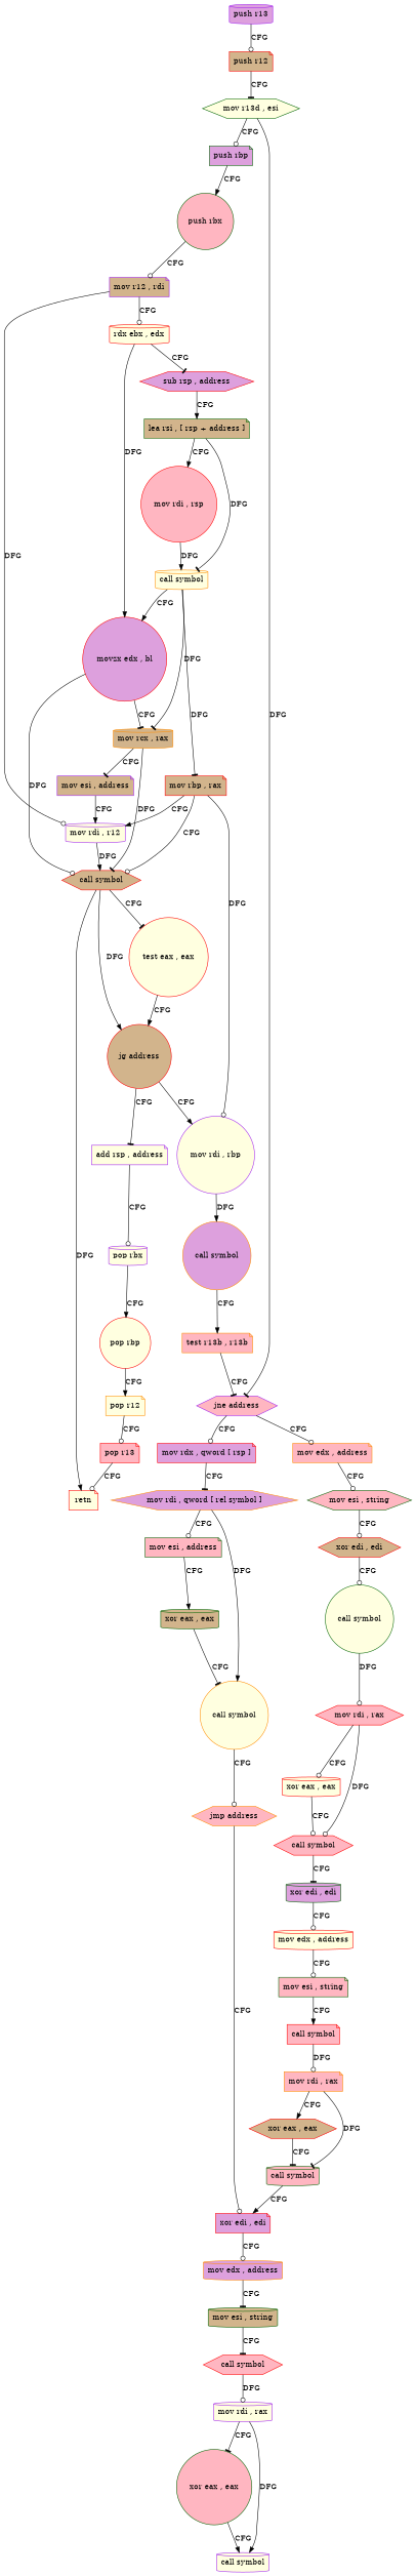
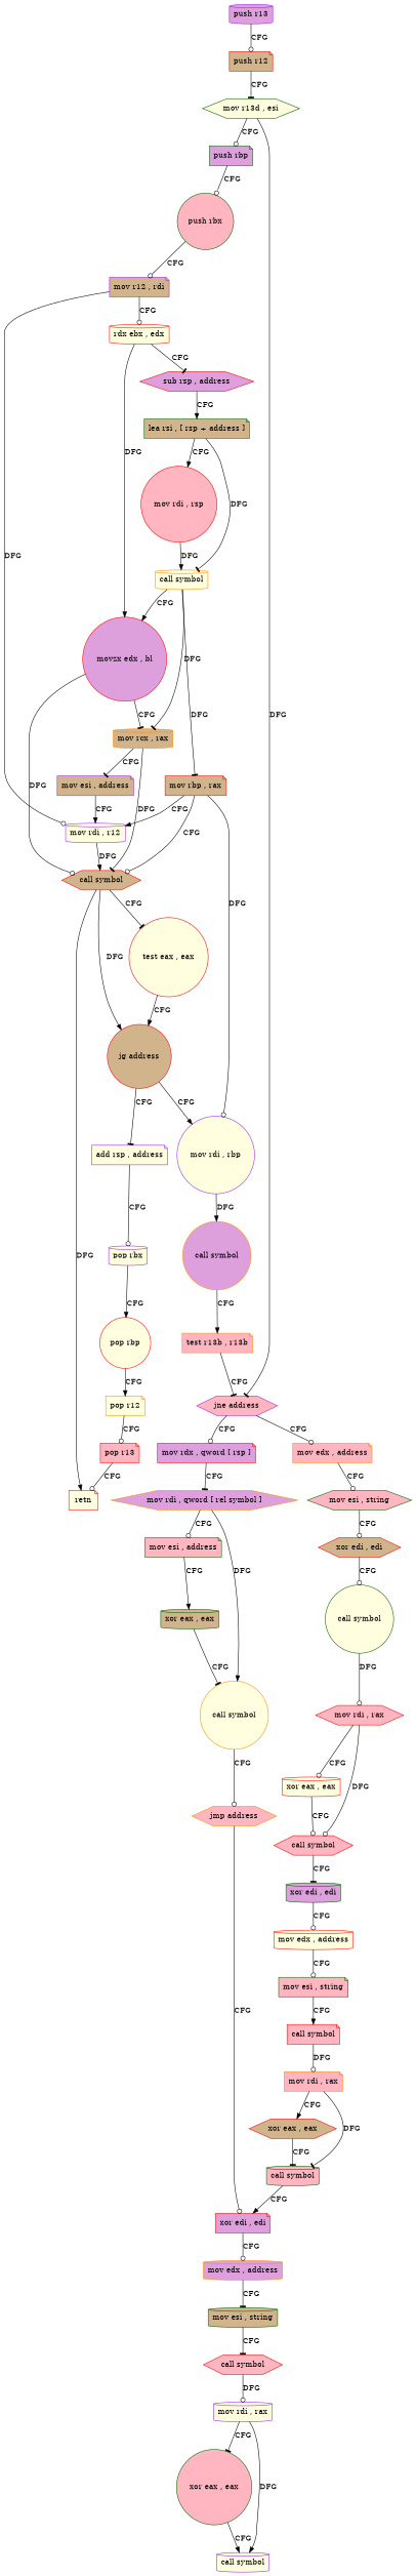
  digraph {
    node [color=red fillcolor=lightyellow shape=note style=filled]
    edge [arrowhead=odot]
    n1 [color=purple fillcolor=plum label="push r13" shape=cylinder]
    n2 [fillcolor=tan label="push r12"]
    n3 [color=darkgreen label="mov r13d , esi" shape=hexagon]
    n4 [color=darkgreen fillcolor=plum label="push rbp"]
    n5 [color=purple fillcolor=lightpink label="jne address" shape=hexagon]
    n6 [color=darkgreen fillcolor=lightpink label="push rbx" shape=circle]
    n7 [fillcolor=plum label="mov rdx , qword [ rsp ]"]
    n8 [color=darkorange fillcolor=lightpink label="mov edx , address"]
    n9 [color=purple fillcolor=tan label="mov r12 , rdi"]
    n10 [label="rdx ebx , edx" shape=cylinder]
    n11 [color=purple label="mov rdi , r12" shape=cylinder]
    n12 [fillcolor=plum label="sub rsp , address" shape=hexagon]
    n13 [fillcolor=plum label="movzx edx , bl" shape=circle]
    n14 [fillcolor=tan label="call symbol" shape=hexagon]
    n15 [color=darkgreen fillcolor=tan label="lea rsi , [ rsp + address ]"]
    n16 [color=darkorange fillcolor=tan label="mov rcx , rax" shape=cylinder]
    n17 [fillcolor=lightpink label="mov rdi , rsp" shape=circle]
    n18 [color=darkorange label="call symbol" shape=cylinder]
    n19 [fillcolor=tan label="mov rbp , rax"]
    n20 [color=purple fillcolor=tan label="mov esi , address"]
    n21 [color=purple label="mov rdi , rbp" shape=circle]
    n22 [label="test eax , eax" shape=circle]
    n23 [fillcolor=tan label="jg address" shape=circle]
    n24 [label=retn]
    n25 [color=darkorange fillcolor=plum label="call symbol" shape=circle]
    n26 [color=purple label="add rsp , address"]
    n27 [color=purple label="pop rbx" shape=cylinder]
    n28 [color=darkorange fillcolor=lightpink label="test r13b , r13b"]
    n29 [label="pop rbp" shape=circle]
    n30 [color=darkorange fillcolor=plum label="mov rdi , qword [ rel symbol ]" shape=hexagon]
    n31 [color=darkgreen fillcolor=lightpink label="mov esi , string" shape=hexagon]
    n32 [color=darkgreen fillcolor=lightpink label="mov esi , address"]
    n33 [color=darkorange label="call symbol" shape=circle]
    n34 [fillcolor=tan label="xor edi , edi" shape=hexagon]
    n35 [color=darkorange label="pop r12"]
    n36 [fillcolor=lightpink label="pop r13"]
    n37 [color=darkgreen fillcolor=tan label="xor eax , eax" shape=cylinder]
    n38 [color=darkorange fillcolor=lightpink label="jmp address" shape=hexagon]
    n39 [fillcolor=plum label="xor edi , edi"]
    n40 [color=darkorange fillcolor=plum label="mov edx , address" shape=cylinder]
    n41 [color=darkgreen fillcolor=tan label="mov esi , string" shape=cylinder]
    n42 [color=darkgreen label="call symbol" shape=circle]
    n43 [fillcolor=lightpink label="mov rdi , rax" shape=hexagon]
    n44 [label="xor eax , eax" shape=cylinder]
    n45 [fillcolor=lightpink label="call symbol" shape=hexagon]
    n46 [color=darkgreen fillcolor=plum label="xor edi , edi" shape=cylinder]
    n47 [label="mov edx , address" shape=cylinder]
    n48 [color=darkgreen fillcolor=lightpink label="mov esi , string"]
    n49 [fillcolor=lightpink label="call symbol"]
    n50 [color=darkorange fillcolor=lightpink label="mov rdi , rax"]
    n51 [fillcolor=tan label="xor eax , eax" shape=hexagon]
    n52 [color=darkgreen fillcolor=lightpink label="call symbol" shape=cylinder]
    n53 [fillcolor=lightpink label="call symbol" shape=hexagon]
    n54 [color=purple label="mov rdi , rax" shape=cylinder]
    n55 [color=darkgreen fillcolor=lightpink label="xor eax , eax" shape=circle]
    n56 [color=purple label="call symbol" shape=cylinder]
    n1 -> n2 [label=CFG]
    n2 -> n3 [arrowhead=tee label=CFG]
    n3 -> n4 [label=CFG]
    n3 -> n5 [arrowhead=tee label=DFG]
-   n4 -> n6 [arrowhead=normal label=CFG]
+   n4 -> n6 [label=CFG]
    n5 -> n7 [label=CFG]
    n5 -> n8 [label=CFG]
    n6 -> n9 [label=CFG]
    n7 -> n30 [arrowhead=tee label=CFG]
    n8 -> n31 [label=CFG]
    n9 -> n10 [label=CFG]
    n9 -> n11 [label=DFG]
    n10 -> n12 [arrowhead=tee label=CFG]
    n10 -> n13 [arrowhead=normal label=DFG]
    n11 -> n14 [arrowhead=normal label=DFG]
    n12 -> n15 [arrowhead=normal label=CFG]
    n13 -> n14 [label=DFG]
    n13 -> n16 [arrowhead=tee label=CFG]
    n14 -> n22 [arrowhead=tee label=CFG]
    n14 -> n23 [arrowhead=normal label=DFG]
    n14 -> n24 [arrowhead=normal label=DFG]
    n15 -> n17 [arrowhead=normal label=CFG]
    n15 -> n18 [arrowhead=tee label=DFG]
    n16 -> n14 [arrowhead=tee label=DFG]
    n16 -> n20 [arrowhead=tee label=CFG]
    n17 -> n18 [arrowhead=normal label=DFG]
    n18 -> n13 [arrowhead=normal label=CFG]
    n18 -> n16 [arrowhead=tee label=DFG]
    n18 -> n19 [arrowhead=tee label=DFG]
    n19 -> n11 [arrowhead=normal label=CFG]
    n19 -> n14 [label=CFG]
    n19 -> n21 [label=DFG]
    n20 -> n11 [arrowhead=normal label=CFG]
    n21 -> n25 [arrowhead=normal label=DFG]
    n22 -> n23 [arrowhead=normal label=CFG]
    n23 -> n21 [arrowhead=normal label=CFG]
    n23 -> n26 [arrowhead=tee label=CFG]
    n25 -> n28 [arrowhead=normal label=CFG]
    n26 -> n27 [label=CFG]
    n27 -> n29 [arrowhead=normal label=CFG]
    n28 -> n5 [arrowhead=tee label=CFG]
    n29 -> n35 [arrowhead=normal label=CFG]
    n30 -> n32 [label=CFG]
    n30 -> n33 [arrowhead=normal label=DFG]
    n31 -> n34 [label=CFG]
    n32 -> n37 [arrowhead=normal label=CFG]
    n33 -> n38 [label=CFG]
    n34 -> n42 [label=CFG]
    n35 -> n36 [label=CFG]
    n36 -> n24 [label=CFG]
    n37 -> n33 [arrowhead=tee label=CFG]
    n38 -> n39 [label=CFG]
    n39 -> n40 [label=CFG]
    n40 -> n41 [arrowhead=tee label=CFG]
    n41 -> n53 [arrowhead=tee label=CFG]
    n42 -> n43 [label=DFG]
    n43 -> n44 [label=CFG]
    n43 -> n45 [label=DFG]
    n44 -> n45 [label=CFG]
    n45 -> n46 [arrowhead=tee label=CFG]
    n46 -> n47 [label=CFG]
    n47 -> n48 [label=CFG]
    n48 -> n49 [arrowhead=normal label=CFG]
    n49 -> n50 [label=DFG]
    n50 -> n51 [arrowhead=normal label=CFG]
    n50 -> n52 [arrowhead=tee label=DFG]
    n51 -> n52 [arrowhead=tee label=CFG]
    n52 -> n39 [arrowhead=normal label=CFG]
    n53 -> n54 [label=DFG]
    n54 -> n55 [arrowhead=tee label=CFG]
    n54 -> n56 [arrowhead=normal label=DFG]
    n55 -> n56 [arrowhead=normal label=CFG]
  }
